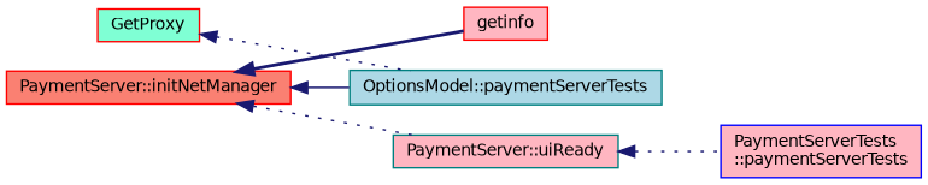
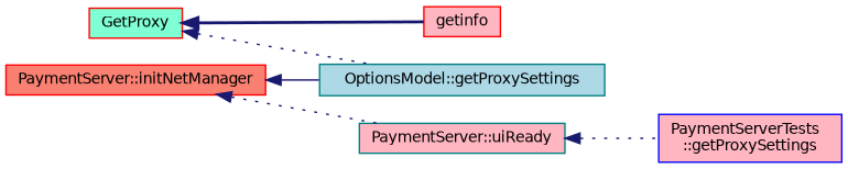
  digraph {
    rankdir=LR
    node [color=red fillcolor=lightpink fontname=Helvetica fontsize=10 shape=record style=filled]
    edge [color=midnightblue dir=back fontname=Helvetica fontsize=10 labelfontname=Helvetica labelfontsize=10 style=dotted]
    n1 [fillcolor=aquamarine fontcolor=black height=0.2 label=GetProxy width=0.4]
-   n2 [color=teal fillcolor=lightblue height=0.2 label="OptionsModel::paymentServerTests" width=0.4]
+   n2 [color=teal fillcolor=lightblue height=0.2 label="OptionsModel::getProxySettings" width=0.4]
    n3 [height=0.2 label=getinfo width=0.4]
    n4 [fillcolor=salmon height=0.2 label="PaymentServer::initNetManager" width=0.4]
    n5 [color=teal height=0.2 label="PaymentServer::uiReady" width=0.4]
-   n6 [color=blue height=0.2 label="PaymentServerTests\l::paymentServerTests" width=0.4]
+   n6 [color=blue height=0.2 label="PaymentServerTests\l::getProxySettings" width=0.4]
    n1 -> n2
-   n4 -> n3 [style=bold]
+   n1 -> n3 [style=bold]
    n4 -> n2 [style=solid]
    n4 -> n5
    n5 -> n6
  }
